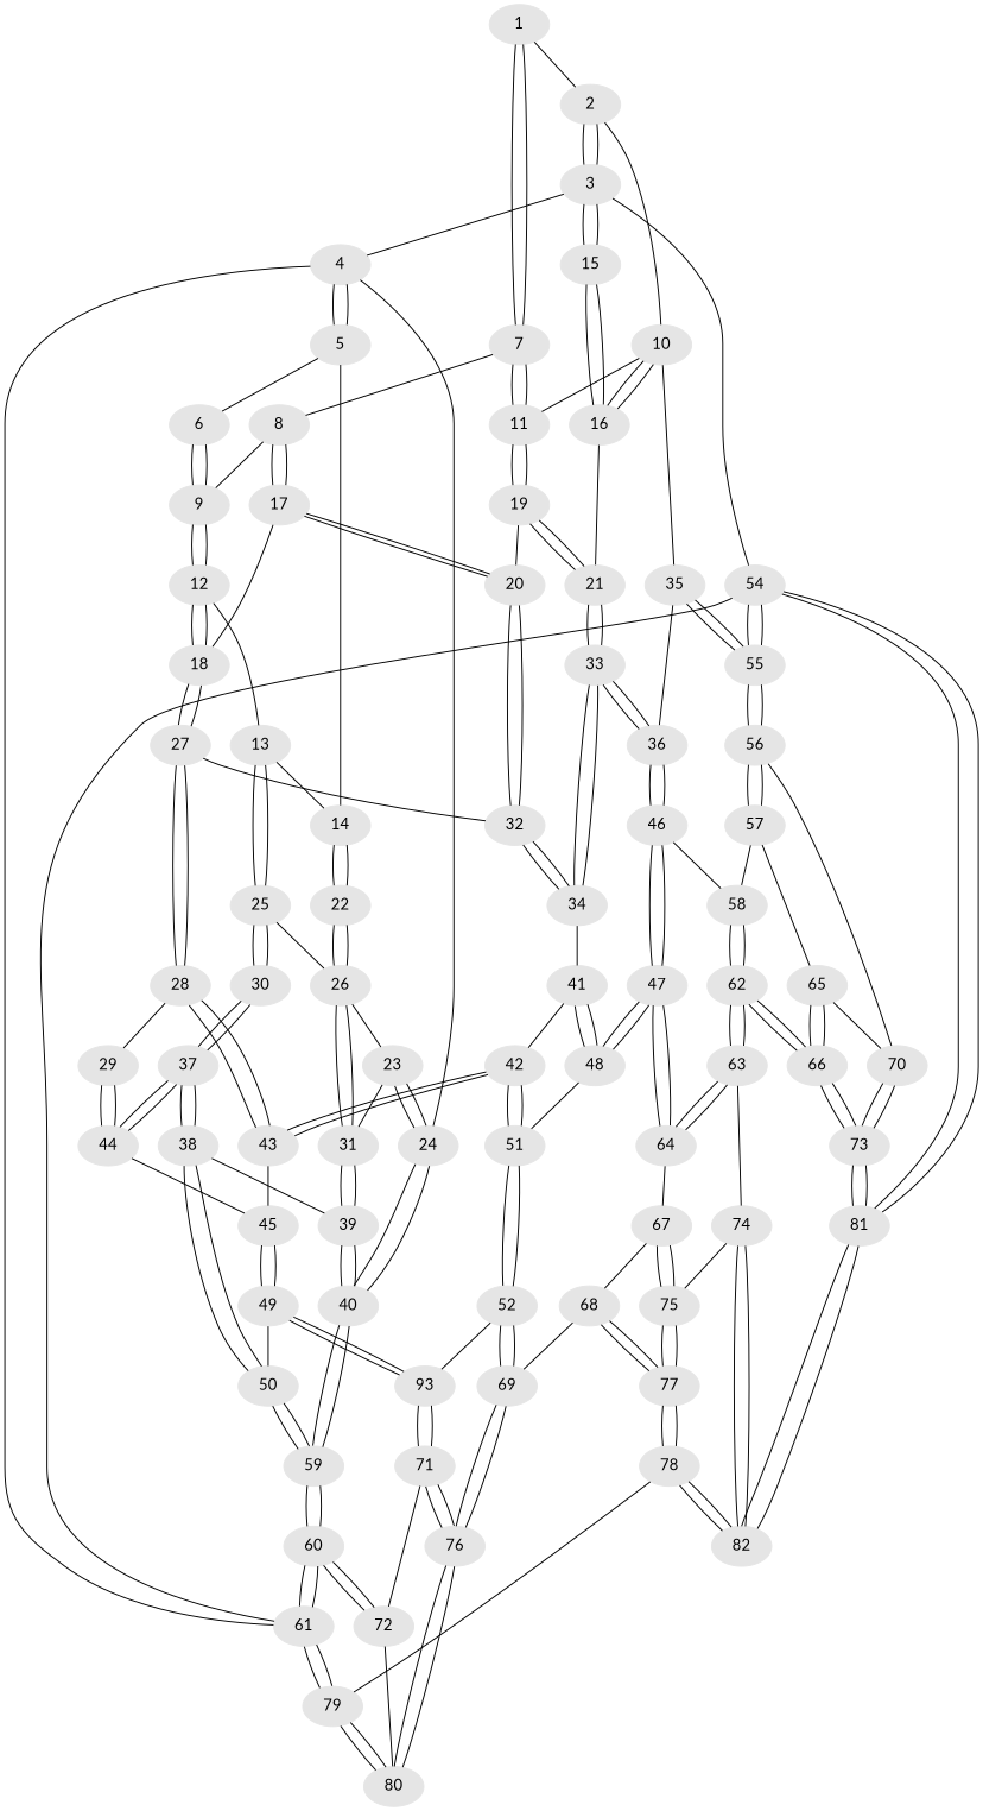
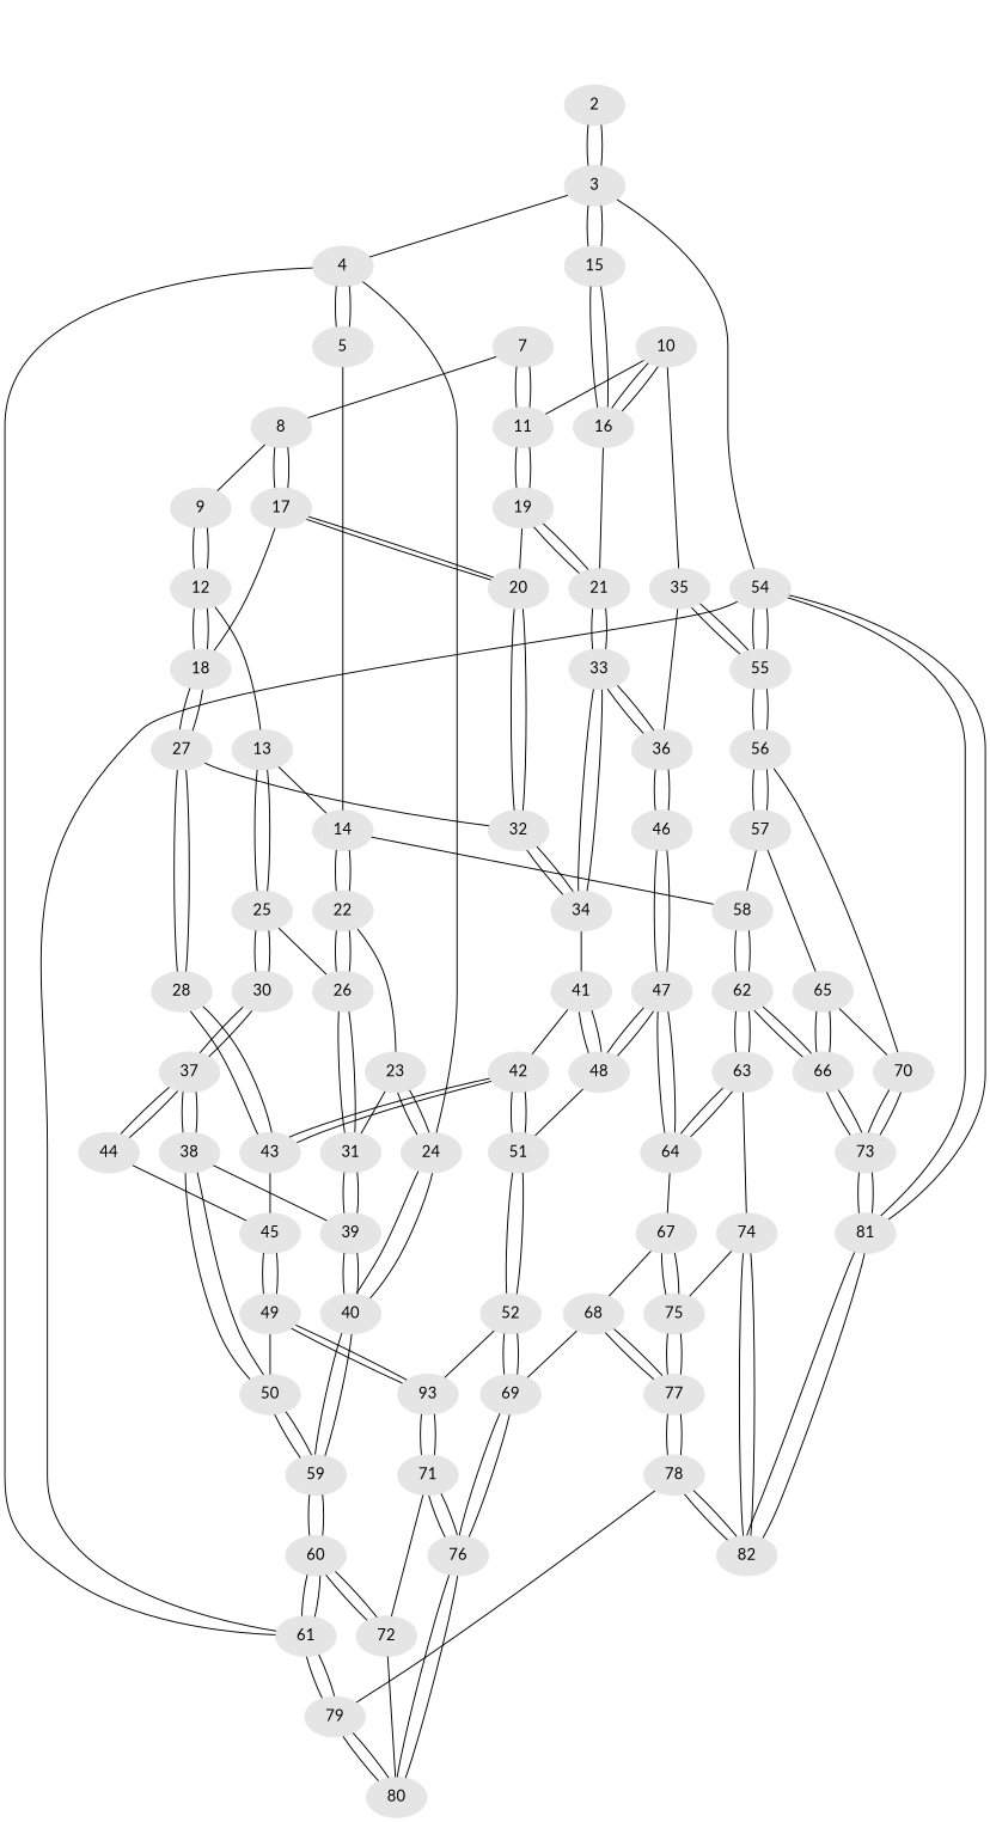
  graph {
    fontname=Lato
    node [color=gray90 fontname=Lato style=filled]
    edge [fontname=Lato]
-   1
    2
    7
    3
    10
    8
    11
    4
    15
    54
    16
    35
    5
    24
    61
    55
    81
-   6
    14
    40
    79
    9
    22
    12
    17
    19
    18
    20
    13
    21
    25
    27
    26
    30
    23
    36
    33
    32
    28
    34
    31
    39
    59
    37
-   29
    43
    44
    45
    38
    41
    46
    42
    48
    56
    47
    58
    50
    60
    51
    52
    49
    n62 [label=93]
    64
    62
    67
    71
    69
    76
    72
    82
    57
    70
    65
    73
    66
    63
    80
    74
    75
    68
    77
    78
-   1 -- 2
-   1 -- 7
-   1 -- 7
    2 -- 3
    2 -- 3
-   2 -- 10
    7 -- 8
    7 -- 11
    7 -- 11
    3 -- 4
    3 -- 15
    3 -- 15
    3 -- 54
    10 -- 11
    10 -- 16
    10 -- 16
    10 -- 35
    8 -- 9
    8 -- 17
    8 -- 17
    11 -- 19
    11 -- 19
    4 -- 5
    4 -- 5
    4 -- 24
    4 -- 61
    15 -- 16
    15 -- 16
    54 -- 61
    54 -- 55
    54 -- 55
    54 -- 81
    54 -- 81
    16 -- 21
    35 -- 55
    35 -- 55
    35 -- 36
-   5 -- 6
    5 -- 14
    24 -- 40
    24 -- 40
    61 -- 79
    61 -- 79
    55 -- 56
    55 -- 56
    81 -- 82
    81 -- 82
-   6 -- 9
-   6 -- 9
    14 -- 22
    14 -- 22
    40 -- 59
    40 -- 59
    79 -- 80
    79 -- 80
    9 -- 12
    9 -- 12
    22 -- 26
    22 -- 26
-   26 -- 23
+   22 -- 23
    12 -- 18
    12 -- 18
    12 -- 13
    17 -- 18
    17 -- 20
    17 -- 20
    19 -- 20
    19 -- 21
    19 -- 21
    18 -- 27
    18 -- 27
    20 -- 32
    20 -- 32
    13 -- 14
    13 -- 25
    13 -- 25
    21 -- 33
    21 -- 33
    25 -- 26
    25 -- 30
    25 -- 30
    27 -- 32
    27 -- 28
    27 -- 28
    26 -- 31
    26 -- 31
    30 -- 37
    30 -- 37
    23 -- 24
    23 -- 24
    23 -- 31
    36 -- 46
    36 -- 46
    33 -- 36
    33 -- 36
    33 -- 34
    33 -- 34
    32 -- 34
    32 -- 34
-   28 -- 29
    28 -- 43
    28 -- 43
    34 -- 41
    31 -- 39
    31 -- 39
    39 -- 40
    39 -- 40
    59 -- 60
    59 -- 60
    37 -- 44
    37 -- 44
    37 -- 38
    37 -- 38
-   29 -- 44
-   29 -- 44
    43 -- 45
    44 -- 45
    45 -- 49
    45 -- 49
    38 -- 39
    38 -- 50
    38 -- 50
    41 -- 42
    41 -- 48
    41 -- 48
    46 -- 47
    46 -- 47
-   46 -- 58
+   14 -- 58
    42 -- 43
    42 -- 43
    42 -- 51
    42 -- 51
    48 -- 51
    56 -- 57
    56 -- 57
    56 -- 70
    47 -- 48
    47 -- 48
    47 -- 64
    47 -- 64
    58 -- 62
    58 -- 62
    50 -- 59
    50 -- 59
    60 -- 61
    60 -- 61
    60 -- 72
    60 -- 72
    51 -- 52
    51 -- 52
    52 -- n62
    52 -- 69
    52 -- 69
    49 -- 50
    49 -- n62
    49 -- n62
    n62 -- 71
    n62 -- 71
    64 -- 67
    62 -- 66
    62 -- 66
    62 -- 63
    62 -- 63
    67 -- 75
    67 -- 75
    67 -- 68
    71 -- 76
    71 -- 76
    71 -- 72
    69 -- 76
    69 -- 76
    76 -- 80
    76 -- 80
    72 -- 80
    57 -- 58
    57 -- 65
    70 -- 73
    70 -- 73
    65 -- 70
    65 -- 66
    65 -- 66
    73 -- 81
    73 -- 81
    66 -- 73
    66 -- 73
    63 -- 64
    63 -- 64
    63 -- 74
    74 -- 82
    74 -- 82
    74 -- 75
    75 -- 77
    75 -- 77
    68 -- 69
    68 -- 77
    68 -- 77
    77 -- 78
    77 -- 78
    78 -- 79
    78 -- 82
    78 -- 82
  }
